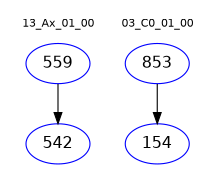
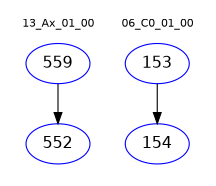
  digraph {
    fontname="DejaVu Sans"
    node [color=blue fontname="DejaVu Sans"]
    edge [color=black fontname="DejaVu Sans"]
    n1 [label=559]
-   n2 [label=542]
-   n3 [label=853]
+   n2 [label=552]
+   n3 [label=153]
    n4 [label=154]
    subgraph cluster_1 {
      color=white
      fontsize=10
      label="13_Ax_01_00"
      n1
      n2
    }
    subgraph cluster_2 {
      color=white
      fontsize=10
-     label="03_C0_01_00"
+     label="06_C0_01_00"
      n3
      n4
    }
    n1 -> n2
    n3 -> n4
  }
